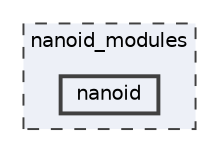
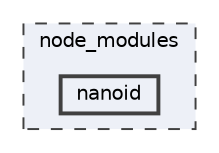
  digraph {
    compound=true
    n1 [color=grey25 fillcolor="#edf0f7" fontname=Helvetica fontsize=10 height=0.2 label=nanoid shape=box style="filled,bold" width=0.4]
    subgraph cluster_1 {
      bgcolor="#edf0f7"
      fontname=Helvetica
      fontsize=10
-     label=nanoid_modules
+     label=node_modules
      pencolor=grey25
      style="filled,dashed"
      n1
    }
  }
